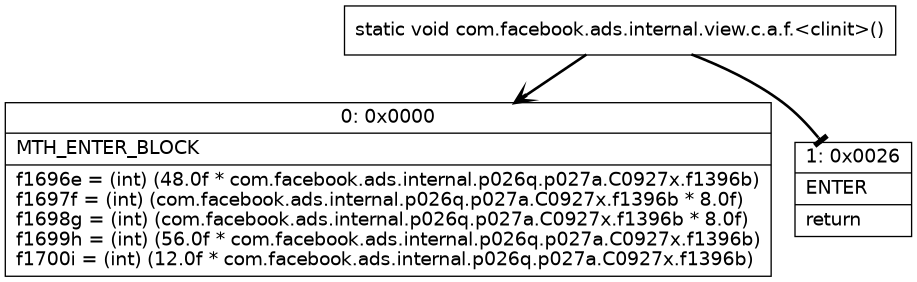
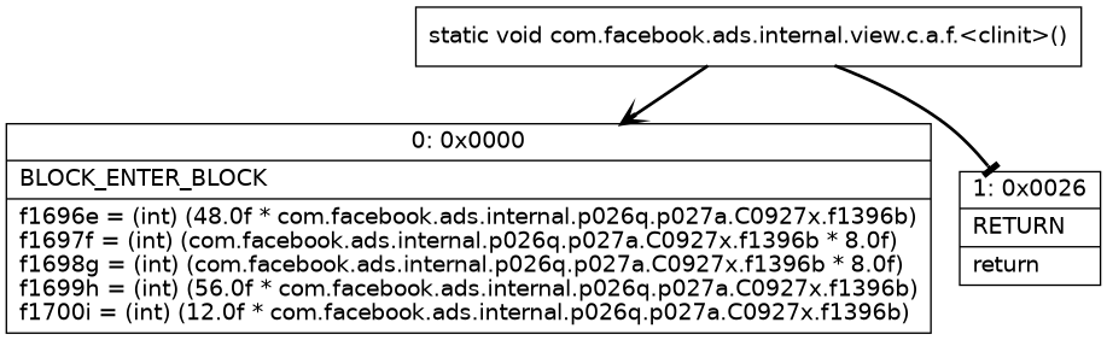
  digraph {
    fontname="DejaVu Sans"
    node [fontname="DejaVu Sans" shape=record]
    edge [fontname="DejaVu Sans" style=bold]
-   n1 [label="{0\:\ 0x0000|MTH_ENTER_BLOCK\l|f1696e = (int) (48.0f * com.facebook.ads.internal.p026q.p027a.C0927x.f1396b)\lf1697f = (int) (com.facebook.ads.internal.p026q.p027a.C0927x.f1396b * 8.0f)\lf1698g = (int) (com.facebook.ads.internal.p026q.p027a.C0927x.f1396b * 8.0f)\lf1699h = (int) (56.0f * com.facebook.ads.internal.p026q.p027a.C0927x.f1396b)\lf1700i = (int) (12.0f * com.facebook.ads.internal.p026q.p027a.C0927x.f1396b)\l}"]
-   n2 [label="{1\:\ 0x0026|ENTER\l|return\l}"]
+   n1 [label="{0\:\ 0x0000|BLOCK_ENTER_BLOCK\l|f1696e = (int) (48.0f * com.facebook.ads.internal.p026q.p027a.C0927x.f1396b)\lf1697f = (int) (com.facebook.ads.internal.p026q.p027a.C0927x.f1396b * 8.0f)\lf1698g = (int) (com.facebook.ads.internal.p026q.p027a.C0927x.f1396b * 8.0f)\lf1699h = (int) (56.0f * com.facebook.ads.internal.p026q.p027a.C0927x.f1396b)\lf1700i = (int) (12.0f * com.facebook.ads.internal.p026q.p027a.C0927x.f1396b)\l}"]
+   n2 [label="{1\:\ 0x0026|RETURN\l|return\l}"]
    n3 [label="{static void com.facebook.ads.internal.view.c.a.f.\<clinit\>() }"]
    n3 -> n1 [arrowhead=vee]
    n3 -> n2 [arrowhead=tee]
  }
